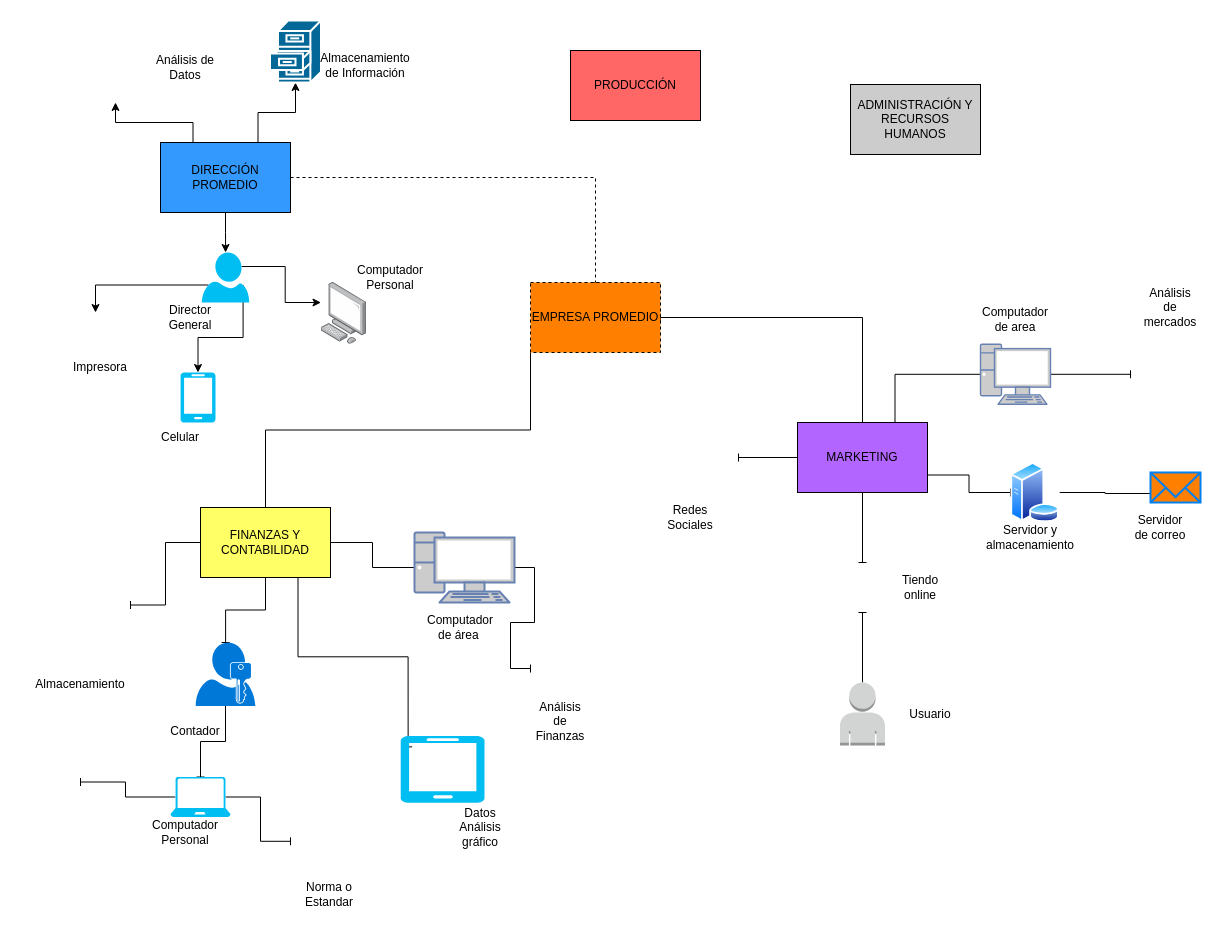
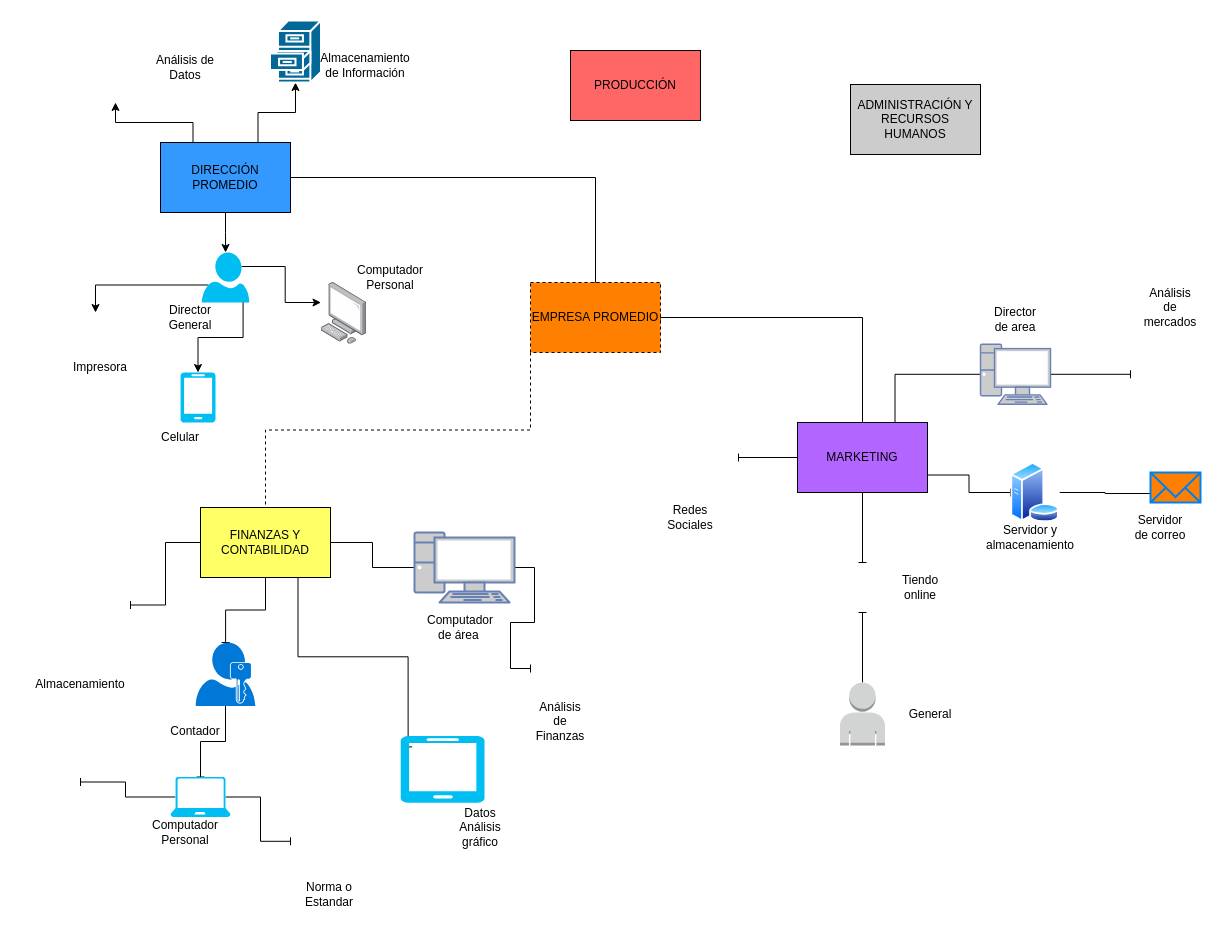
  <mxCell id="0" />
  <mxCell id="1" parent="0" />
  <mxCell id="2" style="edgeStyle=orthogonalEdgeStyle;rounded=0;orthogonalLoop=1;jettySize=auto;html=1;exitX=0.75;exitY=0;exitDx=0;exitDy=0;" edge="1" parent="1" source="6" target="26"><mxGeometry relative="1" as="geometry" /></mxCell>
  <mxCell id="3" style="edgeStyle=orthogonalEdgeStyle;rounded=0;orthogonalLoop=1;jettySize=auto;html=1;exitX=0.25;exitY=0;exitDx=0;exitDy=0;" edge="1" parent="1" source="6" target="27"><mxGeometry relative="1" as="geometry" /></mxCell>
  <mxCell id="4" style="edgeStyle=orthogonalEdgeStyle;rounded=0;orthogonalLoop=1;jettySize=auto;html=1;exitX=0.5;exitY=1;exitDx=0;exitDy=0;" edge="1" parent="1" source="6" target="24"><mxGeometry relative="1" as="geometry" /></mxCell>
- <mxCell id="5" style="edgeStyle=orthogonalEdgeStyle;rounded=0;orthogonalLoop=1;jettySize=auto;html=1;exitX=1;exitY=0.5;exitDx=0;exitDy=0;entryX=0.5;entryY=0;entryDx=0;entryDy=0;endArrow=baseDash;endFill=0;dashed=1;" edge="1" parent="1" source="6" target="36"><mxGeometry relative="1" as="geometry" /></mxCell>
+ <mxCell id="5" style="edgeStyle=orthogonalEdgeStyle;rounded=0;orthogonalLoop=1;jettySize=auto;html=1;exitX=1;exitY=0.5;exitDx=0;exitDy=0;entryX=0.5;entryY=0;entryDx=0;entryDy=0;endArrow=baseDash;endFill=0;" edge="1" parent="1" source="6" target="36"><mxGeometry relative="1" as="geometry" /></mxCell>
  <mxCell id="6" value="DIRECCIÓN PROMEDIO" style="rounded=0;whiteSpace=wrap;html=1;fillColor=#3399FF;" parent="1" vertex="1"><mxGeometry x="160" y="142" width="130" height="70" as="geometry" /></mxCell>
  <mxCell id="7" value="ADMINISTRACIÓN Y RECURSOS HUMANOS" style="rounded=0;whiteSpace=wrap;html=1;fillColor=#cccccc;" parent="1" vertex="1"><mxGeometry x="850" y="84" width="130" height="70" as="geometry" /></mxCell>
  <mxCell id="8" value="PRODUCCIÓN" style="rounded=0;whiteSpace=wrap;html=1;fillColor=#ff6666;" parent="1" vertex="1"><mxGeometry x="570" y="50" width="130" height="70" as="geometry" /></mxCell>
  <mxCell id="9" style="edgeStyle=orthogonalEdgeStyle;rounded=0;orthogonalLoop=1;jettySize=auto;html=1;exitX=1;exitY=0.5;exitDx=0;exitDy=0;entryX=0;entryY=0.5;entryDx=0;entryDy=0;entryPerimeter=0;endArrow=baseDash;endFill=0;" edge="1" parent="1" source="13" target="55"><mxGeometry relative="1" as="geometry" /></mxCell>
  <mxCell id="10" style="edgeStyle=orthogonalEdgeStyle;rounded=0;orthogonalLoop=1;jettySize=auto;html=1;exitX=0.5;exitY=1;exitDx=0;exitDy=0;endArrow=baseDash;endFill=0;" edge="1" parent="1" source="13" target="58"><mxGeometry relative="1" as="geometry" /></mxCell>
  <mxCell id="11" style="edgeStyle=orthogonalEdgeStyle;rounded=0;orthogonalLoop=1;jettySize=auto;html=1;exitX=0;exitY=0.5;exitDx=0;exitDy=0;entryX=1;entryY=0.25;entryDx=0;entryDy=0;endArrow=baseDash;endFill=0;" edge="1" parent="1" source="13" target="56"><mxGeometry relative="1" as="geometry" /></mxCell>
  <mxCell id="12" style="edgeStyle=orthogonalEdgeStyle;rounded=0;orthogonalLoop=1;jettySize=auto;html=1;exitX=0.75;exitY=1;exitDx=0;exitDy=0;endArrow=baseDash;endFill=0;entryX=0.091;entryY=0.163;entryDx=0;entryDy=0;entryPerimeter=0;" edge="1" parent="1" source="13" target="59"><mxGeometry relative="1" as="geometry"><mxPoint x="370" y="642" as="targetPoint" /></mxGeometry></mxCell>
  <mxCell id="13" value="FINANZAS Y CONTABILIDAD" style="rounded=0;whiteSpace=wrap;html=1;fillColor=#FFFF66;" parent="1" vertex="1"><mxGeometry x="200" y="507" width="130" height="70" as="geometry" /></mxCell>
  <mxCell id="14" style="edgeStyle=orthogonalEdgeStyle;rounded=0;orthogonalLoop=1;jettySize=auto;html=1;exitX=0.5;exitY=0;exitDx=0;exitDy=0;entryX=1;entryY=0.5;entryDx=0;entryDy=0;endArrow=baseDash;endFill=0;" edge="1" parent="1" source="19" target="36"><mxGeometry relative="1" as="geometry" /></mxCell>
  <mxCell id="15" style="edgeStyle=orthogonalEdgeStyle;rounded=0;orthogonalLoop=1;jettySize=auto;html=1;exitX=0.5;exitY=1;exitDx=0;exitDy=0;endArrow=baseDash;endFill=0;" edge="1" parent="1" source="19" target="37"><mxGeometry relative="1" as="geometry" /></mxCell>
  <mxCell id="16" style="edgeStyle=orthogonalEdgeStyle;rounded=0;orthogonalLoop=1;jettySize=auto;html=1;exitX=0;exitY=0.5;exitDx=0;exitDy=0;entryX=1;entryY=0.5;entryDx=0;entryDy=0;endArrow=baseDash;endFill=0;" edge="1" parent="1" source="19" target="46"><mxGeometry relative="1" as="geometry" /></mxCell>
  <mxCell id="17" style="edgeStyle=orthogonalEdgeStyle;rounded=0;orthogonalLoop=1;jettySize=auto;html=1;exitX=1;exitY=0.75;exitDx=0;exitDy=0;entryX=0;entryY=0.5;entryDx=0;entryDy=0;endArrow=baseDash;endFill=0;" edge="1" parent="1" source="19" target="43"><mxGeometry relative="1" as="geometry" /></mxCell>
  <mxCell id="18" style="edgeStyle=orthogonalEdgeStyle;rounded=0;orthogonalLoop=1;jettySize=auto;html=1;exitX=0.75;exitY=0;exitDx=0;exitDy=0;entryX=0;entryY=0.5;entryDx=0;entryDy=0;entryPerimeter=0;endArrow=baseDash;endFill=0;" edge="1" parent="1" source="19" target="41"><mxGeometry relative="1" as="geometry" /></mxCell>
  <mxCell id="19" value="MARKETING" style="rounded=0;whiteSpace=wrap;html=1;fillColor=#b266ff;" parent="1" vertex="1"><mxGeometry x="797" y="422" width="130" height="70" as="geometry" /></mxCell>
  <mxCell id="20" value="" style="points=[];aspect=fixed;html=1;align=center;shadow=0;dashed=0;image;image=img/lib/allied_telesis/computer_and_terminals/Personal_Computer.svg;" vertex="1" parent="1"><mxGeometry x="320.5" y="282" width="45.6" height="61.8" as="geometry" /></mxCell>
  <mxCell id="21" style="edgeStyle=orthogonalEdgeStyle;rounded=0;orthogonalLoop=1;jettySize=auto;html=1;exitX=0.84;exitY=0.28;exitDx=0;exitDy=0;exitPerimeter=0;entryX=0;entryY=0.324;entryDx=0;entryDy=0;entryPerimeter=0;" edge="1" parent="1" source="24" target="20"><mxGeometry relative="1" as="geometry" /></mxCell>
  <mxCell id="22" style="edgeStyle=orthogonalEdgeStyle;rounded=0;orthogonalLoop=1;jettySize=auto;html=1;exitX=0.87;exitY=0.65;exitDx=0;exitDy=0;exitPerimeter=0;" edge="1" parent="1" source="24" target="25"><mxGeometry relative="1" as="geometry" /></mxCell>
  <mxCell id="23" style="edgeStyle=orthogonalEdgeStyle;rounded=0;orthogonalLoop=1;jettySize=auto;html=1;exitX=0.14;exitY=0.65;exitDx=0;exitDy=0;exitPerimeter=0;entryX=0.5;entryY=0;entryDx=0;entryDy=0;" edge="1" parent="1" source="24" target="28"><mxGeometry relative="1" as="geometry" /></mxCell>
  <mxCell id="24" value="" style="verticalLabelPosition=bottom;html=1;verticalAlign=top;align=center;strokeColor=none;fillColor=#00BEF2;shape=mxgraph.azure.user;" vertex="1" parent="1"><mxGeometry x="201.25" y="252" width="47.5" height="50" as="geometry" /></mxCell>
  <mxCell id="25" value="" style="verticalLabelPosition=bottom;html=1;verticalAlign=top;align=center;strokeColor=none;fillColor=#00BEF2;shape=mxgraph.azure.mobile;pointerEvents=1;" vertex="1" parent="1"><mxGeometry x="180" y="372" width="35" height="50" as="geometry" /></mxCell>
  <mxCell id="26" value="" style="shape=mxgraph.cisco.storage.file_cabinet;html=1;pointerEvents=1;dashed=0;fillColor=#036897;strokeColor=#ffffff;strokeWidth=2;verticalLabelPosition=bottom;verticalAlign=top;align=center;outlineConnect=0;" vertex="1" parent="1"><mxGeometry x="269.5" y="20" width="51" height="62" as="geometry" /></mxCell>
  <mxCell id="27" value="" style="shape=image;html=1;verticalAlign=top;verticalLabelPosition=bottom;labelBackgroundColor=#ffffff;imageAspect=0;aspect=fixed;image=https://cdn0.iconfinder.com/data/icons/web-development-and-studio/512/30_Graph_Analysis_analytic_analytics_chart_data-128.png" vertex="1" parent="1"><mxGeometry x="80" y="32" width="70" height="70" as="geometry" /></mxCell>
  <mxCell id="28" value="" style="shape=image;html=1;verticalAlign=top;verticalLabelPosition=bottom;labelBackgroundColor=#ffffff;imageAspect=0;aspect=fixed;image=https://cdn4.iconfinder.com/data/icons/common-toolbar/36/Print-2-128.png" vertex="1" parent="1"><mxGeometry x="70" y="312" width="50" height="50" as="geometry" /></mxCell>
  <mxCell id="29" value="Director General" style="text;html=1;strokeColor=none;fillColor=none;align=center;verticalAlign=middle;whiteSpace=wrap;rounded=0;" vertex="1" parent="1"><mxGeometry x="160" y="302" width="60" height="30" as="geometry" /></mxCell>
  <mxCell id="30" value="Impresora" style="text;html=1;strokeColor=none;fillColor=none;align=center;verticalAlign=middle;whiteSpace=wrap;rounded=0;" vertex="1" parent="1"><mxGeometry x="70" y="352" width="60" height="30" as="geometry" /></mxCell>
  <mxCell id="31" value="Celular" style="text;html=1;strokeColor=none;fillColor=none;align=center;verticalAlign=middle;whiteSpace=wrap;rounded=0;" vertex="1" parent="1"><mxGeometry x="150" y="422" width="60" height="30" as="geometry" /></mxCell>
  <mxCell id="32" value="Computador Personal" style="text;html=1;strokeColor=none;fillColor=none;align=center;verticalAlign=middle;whiteSpace=wrap;rounded=0;" vertex="1" parent="1"><mxGeometry x="360" y="262" width="60" height="30" as="geometry" /></mxCell>
  <mxCell id="33" value="Almacenamiento de Información" style="text;html=1;strokeColor=none;fillColor=none;align=center;verticalAlign=middle;whiteSpace=wrap;rounded=0;" vertex="1" parent="1"><mxGeometry x="330" y="48" width="70" height="34" as="geometry" /></mxCell>
  <mxCell id="34" value="Análisis de Datos" style="text;html=1;strokeColor=none;fillColor=none;align=center;verticalAlign=middle;whiteSpace=wrap;rounded=0;" vertex="1" parent="1"><mxGeometry x="150" y="50" width="70" height="34" as="geometry" /></mxCell>
- <mxCell id="35" style="edgeStyle=orthogonalEdgeStyle;rounded=0;orthogonalLoop=1;jettySize=auto;html=1;exitX=0;exitY=1;exitDx=0;exitDy=0;endArrow=baseDash;endFill=0;" edge="1" parent="1" source="36" target="13"><mxGeometry relative="1" as="geometry" /></mxCell>
+ <mxCell id="35" style="edgeStyle=orthogonalEdgeStyle;rounded=0;orthogonalLoop=1;jettySize=auto;html=1;exitX=0;exitY=1;exitDx=0;exitDy=0;endArrow=baseDash;endFill=0;dashed=1;" edge="1" parent="1" source="36" target="13"><mxGeometry relative="1" as="geometry" /></mxCell>
  <mxCell id="36" value="EMPRESA PROMEDIO" style="rounded=0;whiteSpace=wrap;html=1;fillColor=#FF8000;dashed=1;" vertex="1" parent="1"><mxGeometry x="530" y="282" width="130" height="70" as="geometry" /></mxCell>
  <mxCell id="37" value="" style="shape=image;html=1;verticalAlign=top;verticalLabelPosition=bottom;labelBackgroundColor=#ffffff;imageAspect=0;aspect=fixed;image=https://cdn0.iconfinder.com/data/icons/Free-PSD-blogging-icons-Bimbilini/64/shopping_cart.png;fillColor=#FF8000;" vertex="1" parent="1"><mxGeometry x="837" y="562" width="50" height="50" as="geometry" /></mxCell>
  <mxCell id="38" style="edgeStyle=orthogonalEdgeStyle;rounded=0;orthogonalLoop=1;jettySize=auto;html=1;exitX=0.5;exitY=0;exitDx=0;exitDy=0;exitPerimeter=0;entryX=0.5;entryY=1;entryDx=0;entryDy=0;endArrow=baseDash;endFill=0;" edge="1" parent="1" source="39" target="37"><mxGeometry relative="1" as="geometry" /></mxCell>
  <mxCell id="39" value="" style="outlineConnect=0;dashed=0;verticalLabelPosition=bottom;verticalAlign=top;align=center;html=1;shape=mxgraph.aws3.user;fillColor=#D2D3D3;gradientColor=none;" vertex="1" parent="1"><mxGeometry x="839.5" y="682" width="45" height="63" as="geometry" /></mxCell>
  <mxCell id="40" style="edgeStyle=orthogonalEdgeStyle;rounded=0;orthogonalLoop=1;jettySize=auto;html=1;exitX=1;exitY=0.5;exitDx=0;exitDy=0;exitPerimeter=0;entryX=0;entryY=0.5;entryDx=0;entryDy=0;endArrow=baseDash;endFill=0;" edge="1" parent="1" source="41" target="44"><mxGeometry relative="1" as="geometry" /></mxCell>
  <mxCell id="41" value="" style="fontColor=#0066CC;verticalAlign=top;verticalLabelPosition=bottom;labelPosition=center;align=center;html=1;outlineConnect=0;fillColor=#CCCCCC;strokeColor=#6881B3;gradientColor=none;gradientDirection=north;strokeWidth=2;shape=mxgraph.networks.pc;" vertex="1" parent="1"><mxGeometry x="980" y="343.8" width="70" height="60" as="geometry" /></mxCell>
  <mxCell id="42" style="edgeStyle=orthogonalEdgeStyle;rounded=0;orthogonalLoop=1;jettySize=auto;html=1;exitX=1;exitY=0.5;exitDx=0;exitDy=0;entryX=0.02;entryY=0.7;entryDx=0;entryDy=0;entryPerimeter=0;endArrow=baseDash;endFill=0;" edge="1" parent="1" source="43" target="45"><mxGeometry relative="1" as="geometry" /></mxCell>
  <mxCell id="43" value="" style="aspect=fixed;perimeter=ellipsePerimeter;html=1;align=center;shadow=0;dashed=0;spacingTop=3;image;image=img/lib/active_directory/database_server.svg;fillColor=#FF8000;" vertex="1" parent="1"><mxGeometry x="1010" y="462" width="49.2" height="60" as="geometry" /></mxCell>
  <mxCell id="44" value="" style="shape=image;html=1;verticalAlign=top;verticalLabelPosition=bottom;labelBackgroundColor=#ffffff;imageAspect=0;aspect=fixed;image=https://cdn4.iconfinder.com/data/icons/business-black-1/64/36-128.png;fillColor=#FF8000;" vertex="1" parent="1"><mxGeometry x="1130" y="333.8" width="80" height="80" as="geometry" /></mxCell>
  <mxCell id="45" value="" style="html=1;verticalLabelPosition=bottom;align=center;labelBackgroundColor=#ffffff;verticalAlign=top;strokeWidth=2;strokeColor=#0080F0;shadow=0;dashed=0;shape=mxgraph.ios7.icons.mail;fillColor=#FF8000;" vertex="1" parent="1"><mxGeometry x="1150" y="472" width="50" height="30" as="geometry" /></mxCell>
  <mxCell id="46" value="" style="shape=image;html=1;verticalAlign=top;verticalLabelPosition=bottom;labelBackgroundColor=#ffffff;imageAspect=0;aspect=fixed;image=https://cdn1.iconfinder.com/data/icons/communication-icons-10/750/Untitled-1-07-128.png;fillColor=#FF8000;" vertex="1" parent="1"><mxGeometry x="660" y="418" width="78" height="78" as="geometry" /></mxCell>
  <mxCell id="47" value="Redes Sociales" style="text;html=1;strokeColor=none;fillColor=none;align=center;verticalAlign=middle;whiteSpace=wrap;rounded=0;" vertex="1" parent="1"><mxGeometry x="660" y="502" width="60" height="30" as="geometry" /></mxCell>
  <mxCell id="48" value="Tiendo online" style="text;html=1;strokeColor=none;fillColor=none;align=center;verticalAlign=middle;whiteSpace=wrap;rounded=0;" vertex="1" parent="1"><mxGeometry x="890" y="572" width="60" height="30" as="geometry" /></mxCell>
- <mxCell id="49" value="Usuario" style="text;html=1;strokeColor=none;fillColor=none;align=center;verticalAlign=middle;whiteSpace=wrap;rounded=0;" vertex="1" parent="1"><mxGeometry x="900" y="698.5" width="60" height="30" as="geometry" /></mxCell>
+ <mxCell id="49" value="General" style="text;html=1;strokeColor=none;fillColor=none;align=center;verticalAlign=middle;whiteSpace=wrap;rounded=0;" vertex="1" parent="1"><mxGeometry x="900" y="698.5" width="60" height="30" as="geometry" /></mxCell>
  <mxCell id="50" value="Servidor de correo" style="text;html=1;strokeColor=none;fillColor=none;align=center;verticalAlign=middle;whiteSpace=wrap;rounded=0;" vertex="1" parent="1"><mxGeometry x="1130" y="512" width="60" height="30" as="geometry" /></mxCell>
  <mxCell id="51" value="Servidor y almacenamiento" style="text;html=1;strokeColor=none;fillColor=none;align=center;verticalAlign=middle;whiteSpace=wrap;rounded=0;" vertex="1" parent="1"><mxGeometry x="1000" y="522" width="60" height="30" as="geometry" /></mxCell>
- <mxCell id="52" value="Computador de area" style="text;html=1;strokeColor=none;fillColor=none;align=center;verticalAlign=middle;whiteSpace=wrap;rounded=0;" vertex="1" parent="1"><mxGeometry x="985" y="303.8" width="60" height="30" as="geometry" /></mxCell>
+ <mxCell id="52" value="Director de area" style="text;html=1;strokeColor=none;fillColor=none;align=center;verticalAlign=middle;whiteSpace=wrap;rounded=0;" vertex="1" parent="1"><mxGeometry x="985" y="303.8" width="60" height="30" as="geometry" /></mxCell>
  <mxCell id="53" value="Análisis de mercados" style="text;html=1;strokeColor=none;fillColor=none;align=center;verticalAlign=middle;whiteSpace=wrap;rounded=0;" vertex="1" parent="1"><mxGeometry x="1140" y="292" width="60" height="30" as="geometry" /></mxCell>
  <mxCell id="54" style="edgeStyle=orthogonalEdgeStyle;rounded=0;orthogonalLoop=1;jettySize=auto;html=1;entryX=0;entryY=0.5;entryDx=0;entryDy=0;endArrow=baseDash;endFill=0;" edge="1" parent="1" source="55" target="65"><mxGeometry relative="1" as="geometry" /></mxCell>
  <mxCell id="55" value="" style="fontColor=#0066CC;verticalAlign=top;verticalLabelPosition=bottom;labelPosition=center;align=center;html=1;outlineConnect=0;fillColor=#CCCCCC;strokeColor=#6881B3;gradientColor=none;gradientDirection=north;strokeWidth=2;shape=mxgraph.networks.pc;" vertex="1" parent="1"><mxGeometry x="414" y="532" width="100" height="70" as="geometry" /></mxCell>
  <mxCell id="56" value="" style="shape=image;html=1;verticalAlign=top;verticalLabelPosition=bottom;labelBackgroundColor=#ffffff;imageAspect=0;aspect=fixed;image=https://cdn0.iconfinder.com/data/icons/kameleon-free-pack-rounded/110/Database-Cloud-128.png;fillColor=#FF8000;" vertex="1" parent="1"><mxGeometry x="40" y="582" width="90" height="90" as="geometry" /></mxCell>
  <mxCell id="57" style="edgeStyle=orthogonalEdgeStyle;rounded=0;orthogonalLoop=1;jettySize=auto;html=1;exitX=0.5;exitY=1;exitDx=0;exitDy=0;exitPerimeter=0;endArrow=baseDash;endFill=0;entryX=0.5;entryY=0;entryDx=0;entryDy=0;entryPerimeter=0;" edge="1" parent="1" source="58" target="63"><mxGeometry relative="1" as="geometry"><mxPoint x="260" y="742" as="targetPoint" /></mxGeometry></mxCell>
  <mxCell id="58" value="" style="sketch=0;aspect=fixed;pointerEvents=1;shadow=0;dashed=0;html=1;strokeColor=none;labelPosition=center;verticalLabelPosition=bottom;verticalAlign=top;align=center;shape=mxgraph.mscae.enterprise.user_permissions;fillColor=#0078D7;" vertex="1" parent="1"><mxGeometry x="195.16" y="642" width="59.69" height="63.5" as="geometry" /></mxCell>
  <mxCell id="59" value="" style="verticalLabelPosition=bottom;html=1;verticalAlign=top;align=center;strokeColor=none;fillColor=#00BEF2;shape=mxgraph.azure.mobile;pointerEvents=1;" vertex="1" parent="1"><mxGeometry x="400" y="735.5" width="84" height="66.75" as="geometry" /></mxCell>
  <mxCell id="60" value="" style="shape=image;html=1;verticalAlign=top;verticalLabelPosition=bottom;labelBackgroundColor=#ffffff;imageAspect=0;aspect=fixed;image=https://cdn0.iconfinder.com/data/icons/logos-microsoft-office-365/128/Microsoft_Office-02-128.png;fillColor=#FF8000;" vertex="1" parent="1"><mxGeometry x="20" y="766.5" width="60" height="60" as="geometry" /></mxCell>
  <mxCell id="61" style="edgeStyle=orthogonalEdgeStyle;rounded=0;orthogonalLoop=1;jettySize=auto;html=1;exitX=0.08;exitY=0.5;exitDx=0;exitDy=0;exitPerimeter=0;entryX=1;entryY=0.25;entryDx=0;entryDy=0;endArrow=baseDash;endFill=0;" edge="1" parent="1" source="63" target="60"><mxGeometry relative="1" as="geometry" /></mxCell>
  <mxCell id="62" style="edgeStyle=orthogonalEdgeStyle;rounded=0;orthogonalLoop=1;jettySize=auto;html=1;exitX=0.92;exitY=0.5;exitDx=0;exitDy=0;exitPerimeter=0;endArrow=baseDash;endFill=0;" edge="1" parent="1" source="63" target="64"><mxGeometry relative="1" as="geometry" /></mxCell>
  <mxCell id="63" value="" style="verticalLabelPosition=bottom;html=1;verticalAlign=top;align=center;strokeColor=none;fillColor=#00BEF2;shape=mxgraph.azure.laptop;pointerEvents=1;" vertex="1" parent="1"><mxGeometry x="170" y="776.5" width="60" height="40" as="geometry" /></mxCell>
  <mxCell id="64" value="" style="shape=image;html=1;verticalAlign=top;verticalLabelPosition=bottom;labelBackgroundColor=#ffffff;imageAspect=0;aspect=fixed;image=https://cdn3.iconfinder.com/data/icons/finance-152/64/25-128.png;fillColor=#FF8000;" vertex="1" parent="1"><mxGeometry x="290" y="802.25" width="77" height="77" as="geometry" /></mxCell>
  <mxCell id="65" value="" style="shape=image;html=1;verticalAlign=top;verticalLabelPosition=bottom;labelBackgroundColor=#ffffff;imageAspect=0;aspect=fixed;image=https://cdn1.iconfinder.com/data/icons/office-icons-17/512/ilustracoes_04-12-128.png;fillColor=#FF8000;" vertex="1" parent="1"><mxGeometry x="530" y="630.5" width="75" height="75" as="geometry" /></mxCell>
  <mxCell id="66" value="Contador&lt;br&gt;" style="text;html=1;strokeColor=none;fillColor=none;align=center;verticalAlign=middle;whiteSpace=wrap;rounded=0;" vertex="1" parent="1"><mxGeometry x="165" y="715.5" width="60" height="30" as="geometry" /></mxCell>
  <mxCell id="67" value="Almacenamiento" style="text;html=1;strokeColor=none;fillColor=none;align=center;verticalAlign=middle;whiteSpace=wrap;rounded=0;" vertex="1" parent="1"><mxGeometry x="50" y="668.5" width="60" height="30" as="geometry" /></mxCell>
  <mxCell id="68" value="Computador Personal" style="text;html=1;strokeColor=none;fillColor=none;align=center;verticalAlign=middle;whiteSpace=wrap;rounded=0;" vertex="1" parent="1"><mxGeometry x="155" y="816.5" width="60" height="30" as="geometry" /></mxCell>
  <mxCell id="69" value="Norma o Estandar" style="text;html=1;strokeColor=none;fillColor=none;align=center;verticalAlign=middle;whiteSpace=wrap;rounded=0;" vertex="1" parent="1"><mxGeometry x="298.5" y="879.25" width="60" height="30" as="geometry" /></mxCell>
  <mxCell id="70" value="Datos Análisis gráfico" style="text;html=1;strokeColor=none;fillColor=none;align=center;verticalAlign=middle;whiteSpace=wrap;rounded=0;" vertex="1" parent="1"><mxGeometry x="450" y="812" width="60" height="30" as="geometry" /></mxCell>
  <mxCell id="71" value="Computador de área&amp;nbsp;" style="text;html=1;strokeColor=none;fillColor=none;align=center;verticalAlign=middle;whiteSpace=wrap;rounded=0;" vertex="1" parent="1"><mxGeometry x="430" y="612" width="60" height="30" as="geometry" /></mxCell>
  <mxCell id="72" value="Análisis de Finanzas" style="text;html=1;strokeColor=none;fillColor=none;align=center;verticalAlign=middle;whiteSpace=wrap;rounded=0;" vertex="1" parent="1"><mxGeometry x="530" y="705.5" width="60" height="30" as="geometry" /></mxCell>
